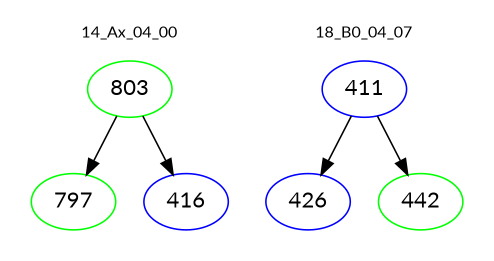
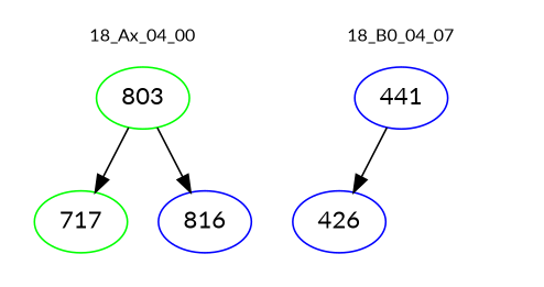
  digraph {
    fontname=Lato
    node [color=green fontname=Lato]
    edge [color=black fontname=Lato]
    n1 [label=803]
-   n2 [label=797]
-   n3 [color=blue label=416]
-   n4 [color=blue label=411]
+   n2 [label=717]
+   n3 [color=blue label=816]
+   n4 [color=blue label=441]
    n5 [color=blue label=426]
-   n6 [label=442]
    subgraph cluster_1 {
      color=white
      fontsize=10
-     label="14_Ax_04_00"
+     label="18_Ax_04_00"
      n1
      n2
      n3
    }
    subgraph cluster_2 {
      color=white
      fontsize=10
      label="18_B0_04_07"
      n4
      n5
-     n6
    }
    n1 -> n2
    n1 -> n3
    n4 -> n5
-   n4 -> n6
  }
